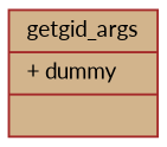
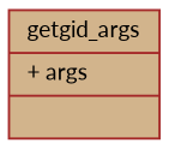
  digraph {
    fontname=Lato
-   n1 [color=brown fillcolor=tan fontcolor=black fontname=Lato fontsize=10 height=0.2 label="{getgid_args\n|+ dummy\l|}" shape=record style=filled width=0.4]
+   n1 [color=brown fillcolor=tan fontcolor=black fontname=Lato fontsize=10 height=0.2 label="{getgid_args\n|+ args\l|}" shape=record style=filled width=0.4]
  }
